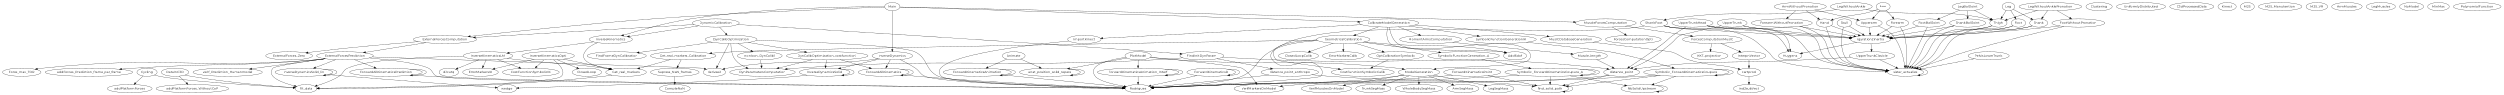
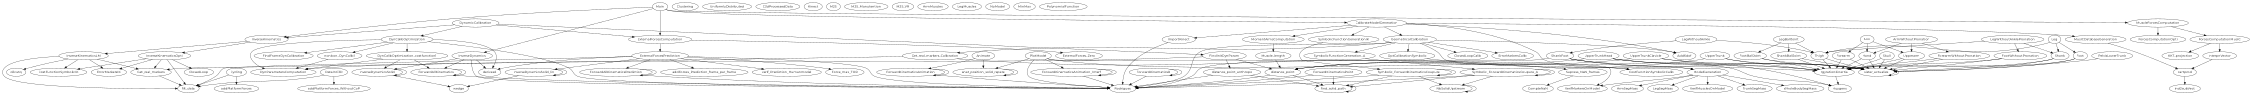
  digraph {
    fontname=Montserrat
    node [fontname=Montserrat]
    edge [fontname=Montserrat]
    NbSolidUpstream
    distance_point
    Rodrigues
    find_solid_path
    rgyration2inertia
    Huygens
    sister_actualize
    Animate
    ForwardKinematicsAnimation
    anat_position_solid_repere
    CalibrateModelGeneration
    GeometricalCalibration
    Add6dof
    SymbolicFunctionGenerationIK
    ModelGeneration
    MomentArmsComputation
    MusICDatabaseGeneration
    ImportKinect
    DynamicCalibration
    DynCalibOptimization
    FindInitDynParam
    ExternalForcesComputation
    InverseKinematics
    ClosedLoopCalib
    CostFunctionSymbolicCalib
    ErrorMarkersCalib
    OptCalibrationSymbolic
    SymbolicFunctionGeneration_A
    Get_real_markers_Calibration
    Symbolic_ForwardKinematicsCoupure
    VerifMarkersOnModel
    ArmSegMass
    LegSegMass
    VerifMusclesOnModel
    TrunkSegMass
    WholeBodySegMass
    Muscle_length
    cartprod
    derivee2
    DynCalibOptimization_costfunction1
    DynParametersComputation
    FindFrameDynCalibration
    nonlcon_DynCalib1
    distance_point_anthropo
    ExternalForcesPrediction
    ExternalForces_Zero
    InverseKinematicsLM
    InverseKinematicsOpti
    Symbolic_ForwardKinematicsCoupure_A
    Get_real_markers
    Supress_NaN_frames
    ind2subVect
    ForwardAllKinematics
    InverseDynamicsSolid
    wedge
    filt_data
    Force_max_TOR
    ForwardAllKinematicsPrediction
    InverseDynamicsSolid_lin
    addForces_Prediction_frame_par_frame
    verif_Prediction_Humanmodel
    CostFunctionSymbolicIK
    ErrorMarkersIK
    dJcutq
    ClosedLoop
    CompteNaN
    InverseDynamics
    Cycling
    addPlatformForces
    DataInC3D
    addPlatformForces_WithoutCoP
    ForwardKinematicsAnimation_Interf
    PlotModel
    Main
    MuscleForcesComputation
    ForcesComputationMusIC
    ForcesComputationOpti
    InterpnVector
    KKT_projection
    Arm
    Forearm
    Hand
    Upperarm
    ArmWithoutPronation
    ForearmWithoutPronation
    Skull
    Leg
    Foot
    Shank
    Thigh
    LegBallJoint
    FootBallJoint
    ShankBallJoint
    LegWithoutAnkle
    ShankFoot
    LegWithoutAnklePronation
    FootWithoutPronation
    PelvisLowerTrunk
    UpperTrunk
    UpperTrunkClavicle
    UpperTrunkHead
    ForwardKinematicsPoint
    ForwardKinematicsR
    Clustering
    UniformlyDistributed
    C3dProcessedData
    Kinect
    M2S
    M2S_Manutention
    M2S_VR
    ArmMuscles
    LegMuscles
    NoModel
    MinMax
    PolynomialFunction
    NbSolidUpstream -> NbSolidUpstream
    distance_point -> Rodrigues
    distance_point -> find_solid_path
    find_solid_path -> find_solid_path
    rgyration2inertia -> Huygens
    sister_actualize -> sister_actualize
    Animate -> ForwardKinematicsAnimation
    Animate -> anat_position_solid_repere
    ForwardKinematicsAnimation -> Rodrigues
    ForwardKinematicsAnimation -> ForwardKinematicsAnimation
    anat_position_solid_repere -> anat_position_solid_repere
    CalibrateModelGeneration -> GeometricalCalibration
    CalibrateModelGeneration -> Add6dof
    CalibrateModelGeneration -> SymbolicFunctionGenerationIK
    CalibrateModelGeneration -> ModelGeneration
    CalibrateModelGeneration -> MomentArmsComputation
    CalibrateModelGeneration -> MusICDatabaseGeneration
    CalibrateModelGeneration -> ImportKinect
    GeometricalCalibration -> Rodrigues
    GeometricalCalibration -> Add6dof
    GeometricalCalibration -> ClosedLoopCalib
    GeometricalCalibration -> CostFunctionSymbolicCalib
    GeometricalCalibration -> ErrorMarkersCalib
    GeometricalCalibration -> OptCalibrationSymbolic
    GeometricalCalibration -> SymbolicFunctionGeneration_A
    GeometricalCalibration -> Get_real_markers_Calibration
    SymbolicFunctionGenerationIK -> Symbolic_ForwardKinematicsCoupure
    ModelGeneration -> VerifMarkersOnModel
    ModelGeneration -> ArmSegMass
    ModelGeneration -> LegSegMass
    ModelGeneration -> VerifMusclesOnModel
    ModelGeneration -> TrunkSegMass
    ModelGeneration -> WholeBodySegMass
    MomentArmsComputation -> Muscle_length
    MusICDatabaseGeneration -> cartprod
    ImportKinect -> Rodrigues
    DynamicCalibration -> DynCalibOptimization
    DynamicCalibration -> FindInitDynParam
    DynamicCalibration -> ExternalForcesComputation
    DynamicCalibration -> InverseKinematics
    DynCalibOptimization -> Rodrigues
    DynCalibOptimization -> derivee2
    DynCalibOptimization -> DynCalibOptimization_costfunction1
    DynCalibOptimization -> DynParametersComputation
    DynCalibOptimization -> FindFrameDynCalibration
    DynCalibOptimization -> nonlcon_DynCalib1
    FindInitDynParam -> distance_point
    FindInitDynParam -> DynParametersComputation
    FindInitDynParam -> distance_point_anthropo
    ExternalForcesComputation -> ExternalForcesPrediction
    ExternalForcesComputation -> ExternalForces_Zero
    InverseKinematics -> InverseKinematicsLM
-   InverseKinematics -> Get_real_markers
+   InverseKinematics -> InverseKinematicsOpti
    OptCalibrationSymbolic -> CostFunctionSymbolicCalib
    SymbolicFunctionGeneration_A -> Symbolic_ForwardKinematicsCoupure_A
    Get_real_markers_Calibration -> Get_real_markers
    Get_real_markers_Calibration -> Supress_NaN_frames
    Symbolic_ForwardKinematicsCoupure -> NbSolidUpstream
    Symbolic_ForwardKinematicsCoupure -> Rodrigues
    Symbolic_ForwardKinematicsCoupure -> find_solid_path
    Symbolic_ForwardKinematicsCoupure -> Symbolic_ForwardKinematicsCoupure
    Muscle_length -> distance_point
    cartprod -> ind2subVect
    DynCalibOptimization_costfunction1 -> DynParametersComputation
    DynCalibOptimization_costfunction1 -> ForwardAllKinematics
    DynCalibOptimization_costfunction1 -> InverseDynamicsSolid
    nonlcon_DynCalib1 -> DynParametersComputation
    distance_point_anthropo -> Rodrigues
    distance_point_anthropo -> find_solid_path
    ExternalForcesPrediction -> Rodrigues
    ExternalForcesPrediction -> derivee2
    ExternalForcesPrediction -> filt_data
    ExternalForcesPrediction -> Force_max_TOR
    ExternalForcesPrediction -> ForwardAllKinematicsPrediction
    ExternalForcesPrediction -> InverseDynamicsSolid_lin
    ExternalForcesPrediction -> addForces_Prediction_frame_par_frame
    ExternalForcesPrediction -> verif_Prediction_Humanmodel
    InverseKinematicsLM -> Get_real_markers
    InverseKinematicsLM -> filt_data
    InverseKinematicsLM -> CostFunctionSymbolicIK
    InverseKinematicsLM -> ErrorMarkersIK
    InverseKinematicsLM -> dJcutq
    InverseKinematicsOpti -> Get_real_markers
    InverseKinematicsOpti -> filt_data
    InverseKinematicsOpti -> CostFunctionSymbolicIK
    InverseKinematicsOpti -> ErrorMarkersIK
    InverseKinematicsOpti -> ClosedLoop
    Symbolic_ForwardKinematicsCoupure_A -> NbSolidUpstream
    Symbolic_ForwardKinematicsCoupure_A -> Rodrigues
    Symbolic_ForwardKinematicsCoupure_A -> find_solid_path
    Symbolic_ForwardKinematicsCoupure_A -> Symbolic_ForwardKinematicsCoupure_A
    Get_real_markers -> filt_data
    Supress_NaN_frames -> CompteNaN
    ForwardAllKinematics -> Rodrigues
    ForwardAllKinematics -> ForwardAllKinematics
    InverseDynamicsSolid -> InverseDynamicsSolid
    InverseDynamicsSolid -> wedge
    ForwardAllKinematicsPrediction -> Rodrigues
    ForwardAllKinematicsPrediction -> ForwardAllKinematicsPrediction
    InverseDynamicsSolid_lin -> wedge
    InverseDynamicsSolid_lin -> InverseDynamicsSolid_lin
    InverseDynamics -> Rodrigues
    InverseDynamics -> derivee2
    InverseDynamics -> ForwardAllKinematics
    InverseDynamics -> InverseDynamicsSolid
    Cycling -> filt_data
    Cycling -> addPlatformForces
    DataInC3D -> filt_data
    DataInC3D -> addPlatformForces_WithoutCoP
    ForwardKinematicsAnimation_Interf -> Rodrigues
    ForwardKinematicsAnimation_Interf -> ForwardKinematicsAnimation_Interf
    PlotModel -> Rodrigues
    PlotModel -> anat_position_solid_repere
    PlotModel -> ModelGeneration
    PlotModel -> VerifMarkersOnModel
    PlotModel -> ForwardKinematicsAnimation_Interf
    Main -> CalibrateModelGeneration
    Main -> ExternalForcesComputation
    Main -> InverseKinematics
    Main -> InverseDynamics
    Main -> MuscleForcesComputation
    MuscleForcesComputation -> ForcesComputationMusIC
    MuscleForcesComputation -> ForcesComputationOpti
    ForcesComputationMusIC -> InterpnVector
    ForcesComputationMusIC -> KKT_projection
    InterpnVector -> cartprod
    Arm -> Forearm
    Arm -> Hand
    Arm -> Upperarm
    Forearm -> rgyration2inertia
    Forearm -> sister_actualize
    Hand -> rgyration2inertia
    Hand -> sister_actualize
    Upperarm -> rgyration2inertia
    Upperarm -> sister_actualize
    ArmWithoutPronation -> Hand
    ArmWithoutPronation -> Upperarm
    ArmWithoutPronation -> ForearmWithoutPronation
    ForearmWithoutPronation -> rgyration2inertia
    ForearmWithoutPronation -> sister_actualize
    Skull -> rgyration2inertia
    Skull -> sister_actualize
    Leg -> Foot
    Leg -> Shank
    Leg -> Thigh
    Foot -> rgyration2inertia
    Foot -> sister_actualize
    Shank -> rgyration2inertia
    Shank -> sister_actualize
    Thigh -> rgyration2inertia
    Thigh -> sister_actualize
    LegBallJoint -> Thigh
    LegBallJoint -> FootBallJoint
    LegBallJoint -> ShankBallJoint
    FootBallJoint -> rgyration2inertia
    FootBallJoint -> sister_actualize
    ShankBallJoint -> rgyration2inertia
    ShankBallJoint -> sister_actualize
    LegWithoutAnkle -> Thigh
    LegWithoutAnkle -> ShankFoot
    ShankFoot -> Rodrigues
    ShankFoot -> rgyration2inertia
    ShankFoot -> Huygens
    ShankFoot -> sister_actualize
    LegWithoutAnklePronation -> Shank
    LegWithoutAnklePronation -> Thigh
    LegWithoutAnklePronation -> FootWithoutPronation
    FootWithoutPronation -> rgyration2inertia
    FootWithoutPronation -> sister_actualize
    PelvisLowerTrunk -> sister_actualize
    UpperTrunk -> distance_point
    UpperTrunk -> rgyration2inertia
    UpperTrunk -> sister_actualize
    UpperTrunkClavicle -> distance_point
-   rgyration2inertia -> UpperTrunkClavicle
+   UpperTrunkClavicle -> rgyration2inertia
    UpperTrunkClavicle -> sister_actualize
    UpperTrunkHead -> distance_point
    UpperTrunkHead -> rgyration2inertia
    UpperTrunkHead -> Huygens
    UpperTrunkHead -> sister_actualize
    ForwardKinematicsPoint -> Rodrigues
    ForwardKinematicsPoint -> find_solid_path
    ForwardKinematicsR -> Rodrigues
    ForwardKinematicsR -> ForwardKinematicsR
  }
